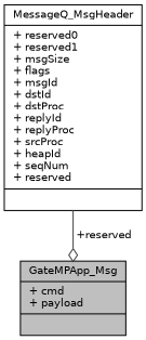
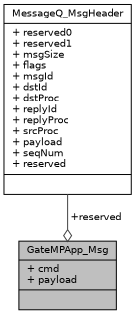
  digraph {
    node [color=black fontname=Helvetica fontsize=10 shape=record style=filled]
    n1 [fillcolor=grey75 fontcolor=black height=0.2 label="{GateMPApp_Msg\n|+ cmd\l+ payload\l|}" width=0.4]
-   n2 [fillcolor=white height=0.2 label="{MessageQ_MsgHeader\n|+ reserved0\l+ reserved1\l+ msgSize\l+ flags\l+ msgId\l+ dstId\l+ dstProc\l+ replyId\l+ replyProc\l+ srcProc\l+ heapId\l+ seqNum\l+ reserved\l|}" width=0.4]
+   n2 [fillcolor=white height=0.2 label="{MessageQ_MsgHeader\n|+ reserved0\l+ reserved1\l+ msgSize\l+ flags\l+ msgId\l+ dstId\l+ dstProc\l+ replyId\l+ replyProc\l+ srcProc\l+ payload\l+ seqNum\l+ reserved\l|}" width=0.4]
    n2 -> n1 [arrowhead=odiamond color=grey25 fontname=Helvetica fontsize=10 label=" +reserved" labelfontname=Helvetica labelfontsize=10 style=solid]
  }
